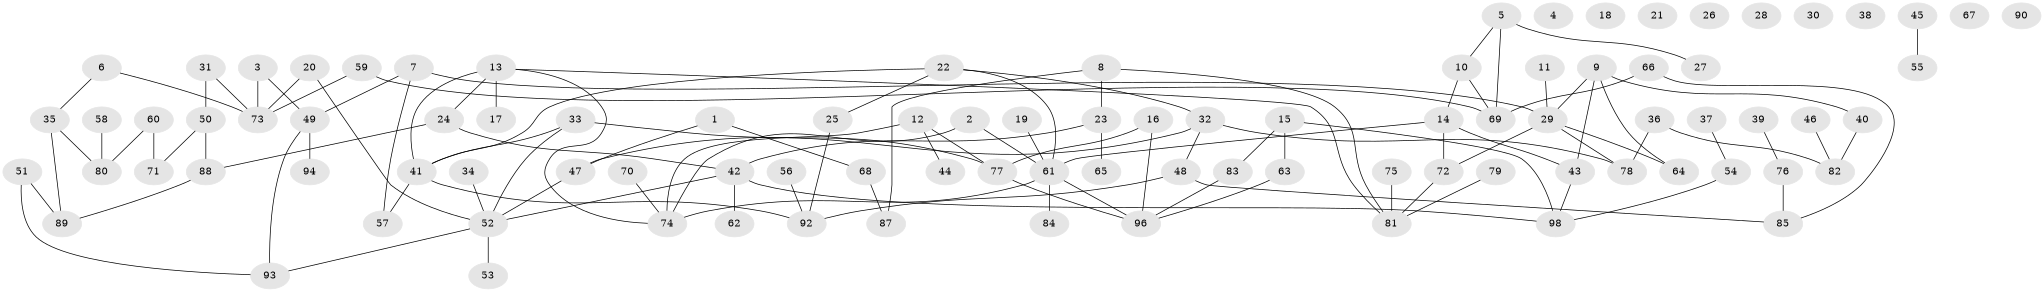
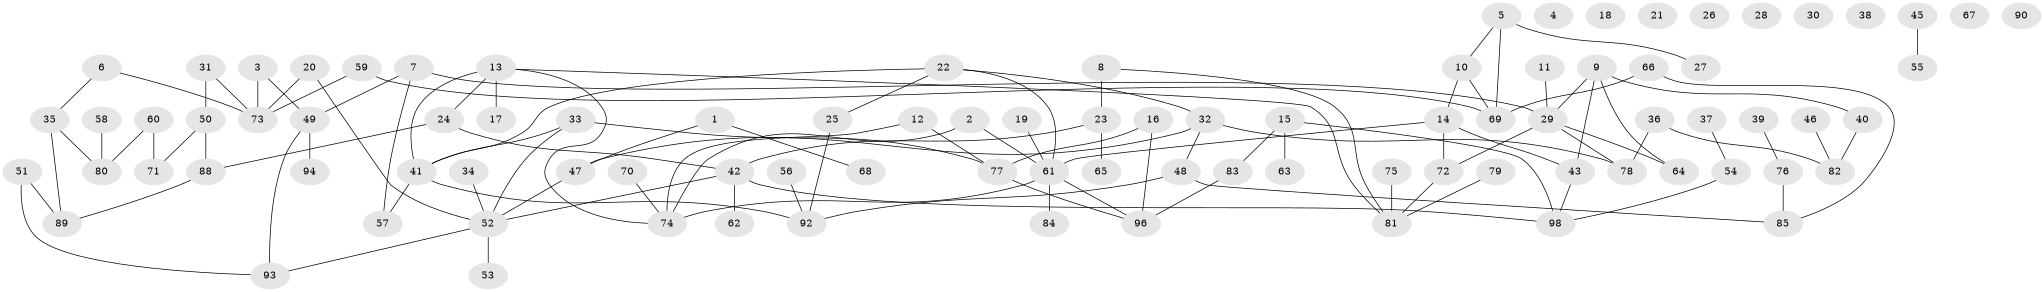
  graph {
    node [color=gray90 style=filled]
    1
    47
    68
    52
-   87
    2
    61
    74
    n9 [label=96]
    84
    3
    49
    73
    93
    94
    4
    5
    10
    27
    69
    14
    6
    35
    80
    89
    7
    29
    57
    64
    72
    78
    8
    23
    81
    42
    65
    9
    40
    43
    82
    n41 [label=98]
    11
    12
-   44
    77
    13
    17
    24
    41
    88
    92
    15
    63
    83
    16
    18
    19
    20
    53
    21
    22
    25
    32
    48
    62
    26
    28
    30
    31
    50
    71
    85
    33
    34
    36
    37
    54
    38
    39
    76
    45
    55
    46
    51
    56
    58
    59
    60
    66
    67
    70
    75
    79
    90
    1 -- 47
    1 -- 68
    47 -- 52
-   68 -- 87
    52 -- 93
    52 -- 53
    2 -- 61
    2 -- 74
    61 -- 74
    61 -- n9
    61 -- 84
    3 -- 49
    3 -- 73
    49 -- 93
    49 -- 94
    5 -- 10
    5 -- 27
    5 -- 69
    10 -- 69
    10 -- 14
    14 -- 61
    14 -- 72
    14 -- 43
    6 -- 73
    6 -- 35
    35 -- 80
    35 -- 89
    7 -- 49
    7 -- 29
    7 -- 57
    29 -- 64
    29 -- 72
    29 -- 78
    72 -- 81
-   8 -- 87
    8 -- 23
    8 -- 81
    23 -- 42
    23 -- 65
    42 -- 52
    42 -- n41
    42 -- 62
    9 -- 29
    9 -- 64
    9 -- 40
    9 -- 43
    40 -- 82
    43 -- n41
    11 -- 29
    12 -- 74
-   12 -- 44
    12 -- 77
    77 -- n9
    13 -- 74
    13 -- 81
    13 -- 17
    13 -- 24
    13 -- 41
    24 -- 42
    24 -- 88
    41 -- 57
    41 -- 92
    88 -- 89
    15 -- n41
    15 -- 63
    15 -- 83
-   63 -- n9
    83 -- n9
    16 -- n9
    16 -- 77
    19 -- 61
    20 -- 52
    20 -- 73
    22 -- 61
    22 -- 41
    22 -- 25
    22 -- 32
    25 -- 92
    32 -- 47
    32 -- 78
    32 -- 48
    48 -- 92
    48 -- 85
    31 -- 73
    31 -- 50
    50 -- 88
    50 -- 71
    33 -- 52
    33 -- 77
    33 -- 41
    34 -- 52
    36 -- 78
    36 -- 82
    37 -- 54
    54 -- n41
    39 -- 76
    76 -- 85
    45 -- 55
    46 -- 82
    51 -- 93
    51 -- 89
    56 -- 92
    58 -- 80
    59 -- 73
    59 -- 69
    60 -- 80
    60 -- 71
    66 -- 69
    66 -- 85
    70 -- 74
    75 -- 81
    79 -- 81
  }
